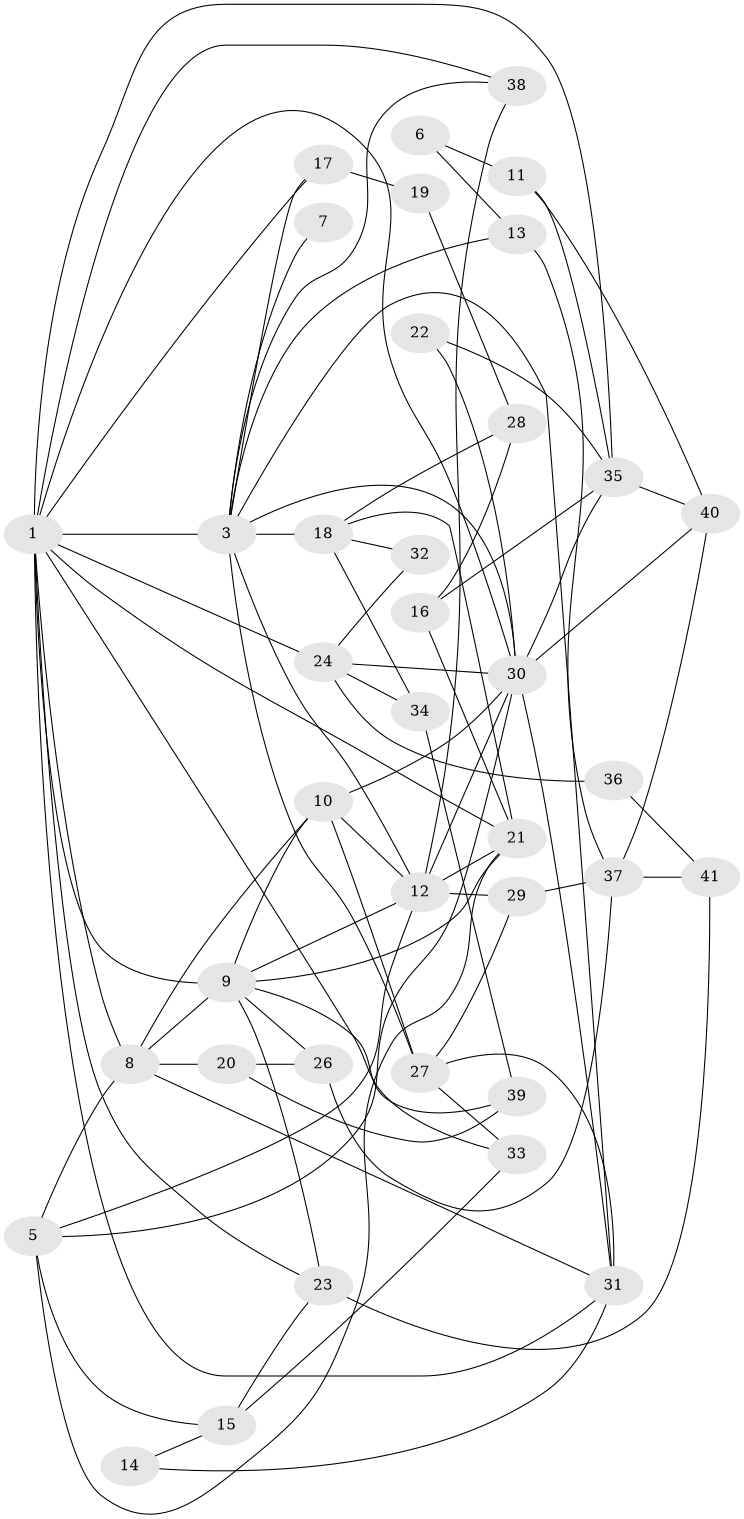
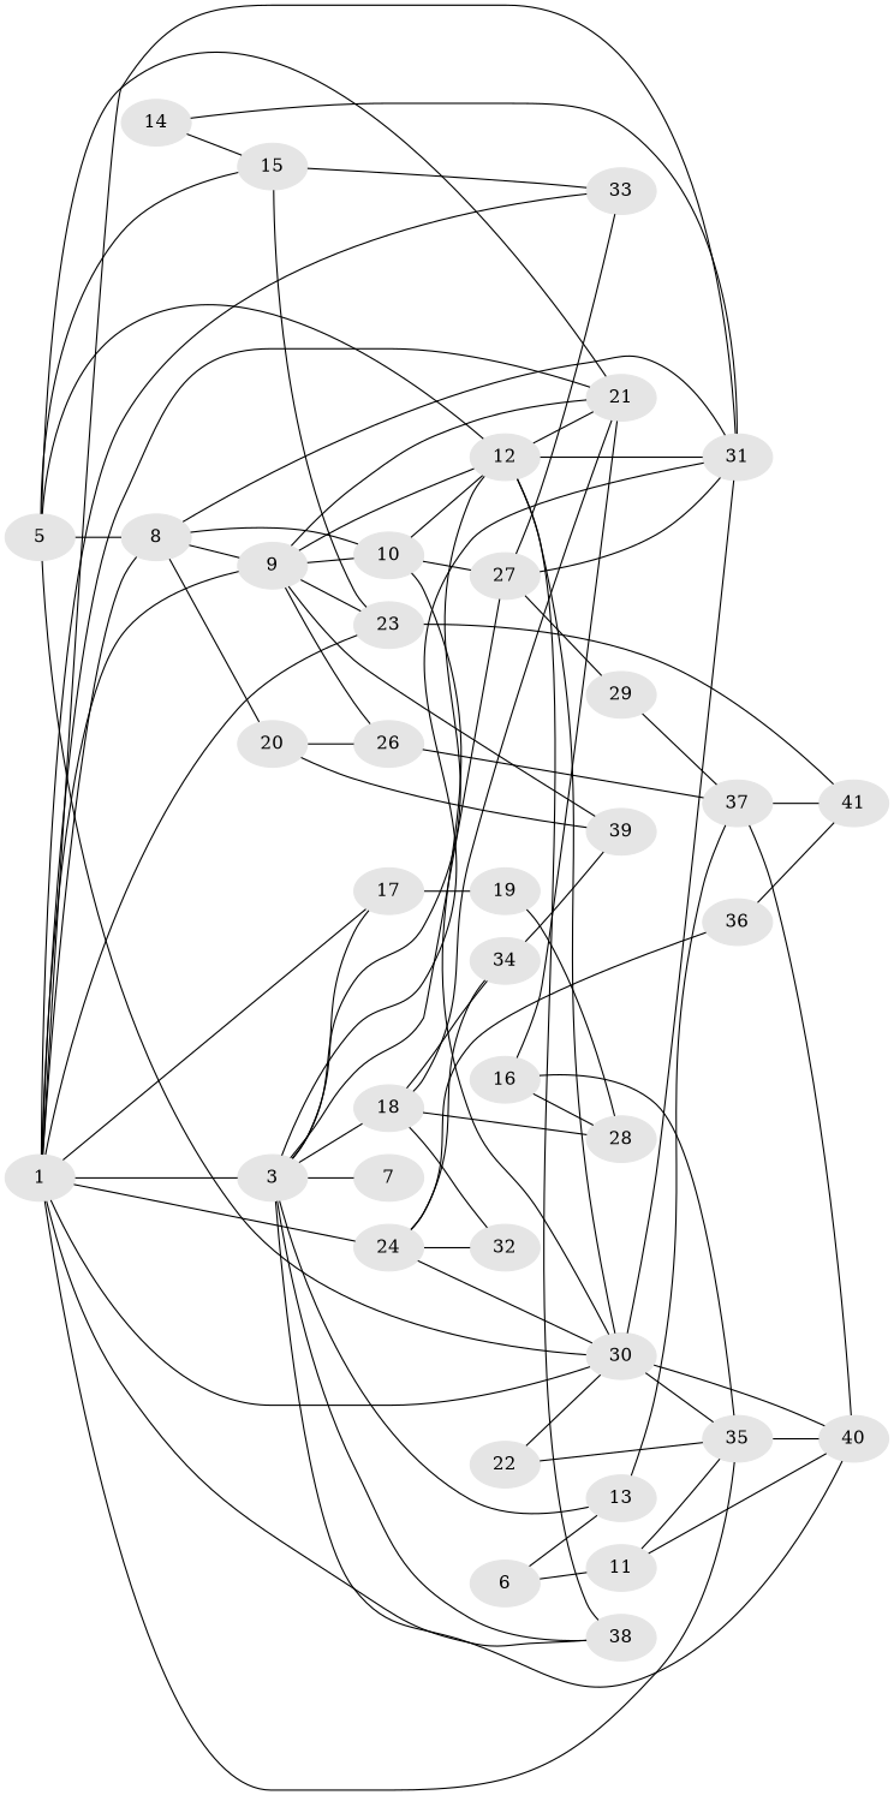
  graph {
    rankdir=LR
    node [color=gray90 style=filled]
    edge [weight=1.0]
    1
    3
    8
    9
    17
    21
    23
    24
    30
    31
    33
    35
    38
    7
    12
    13
    18
    27
    10
    20
    26
    39
    19
    41
    36
    32
    34
    40
    37
    28
    29
    5
    15
    6
    11
    14
    16
    22
    1 -- 3 [weight=5.0]
    1 -- 8
    1 -- 9
    1 -- 17
    1 -- 21
    1 -- 23
    1 -- 24
    1 -- 30
    1 -- 31 [weight=2.0]
    1 -- 33
    1 -- 35
    1 -- 38
    3 -- 17
-   3 -- 30
+   3 -- 40
    3 -- 31
    3 -- 38
    3 -- 7
    3 -- 12
    3 -- 13
    3 -- 18
    3 -- 27
    8 -- 9
    8 -- 31
    8 -- 10
    8 -- 20
    9 -- 21
    9 -- 23
    9 -- 12 [weight=3.0]
    9 -- 10
    9 -- 26
    9 -- 39
    17 -- 19
    23 -- 41
    24 -- 30
    24 -- 36
    24 -- 32
    24 -- 34
    30 -- 31
    30 -- 35
    30 -- 40
    35 -- 40
    12 -- 21
    12 -- 30
-   12 -- 29 [weight=2.0]
+   12 -- 31 [weight=2.0]
    12 -- 38
    13 -- 37
    18 -- 21
    18 -- 32
    18 -- 34
    18 -- 28
    27 -- 31
    27 -- 33
    27 -- 29
    10 -- 30 [weight=2.0]
    10 -- 12 [weight=2.0]
    10 -- 27
    20 -- 26
    20 -- 39
    26 -- 37
    19 -- 28
    36 -- 41
    34 -- 39
    37 -- 41
    37 -- 40
    29 -- 37
    5 -- 8 [weight=2.0]
    5 -- 21
    5 -- 30 [weight=2.0]
    5 -- 12
    5 -- 15
    15 -- 23
    15 -- 33
    6 -- 13
    6 -- 11
    11 -- 35
    11 -- 40
    14 -- 31
    14 -- 15
    16 -- 21
    16 -- 35
    16 -- 28
    22 -- 30
    22 -- 35
  }
